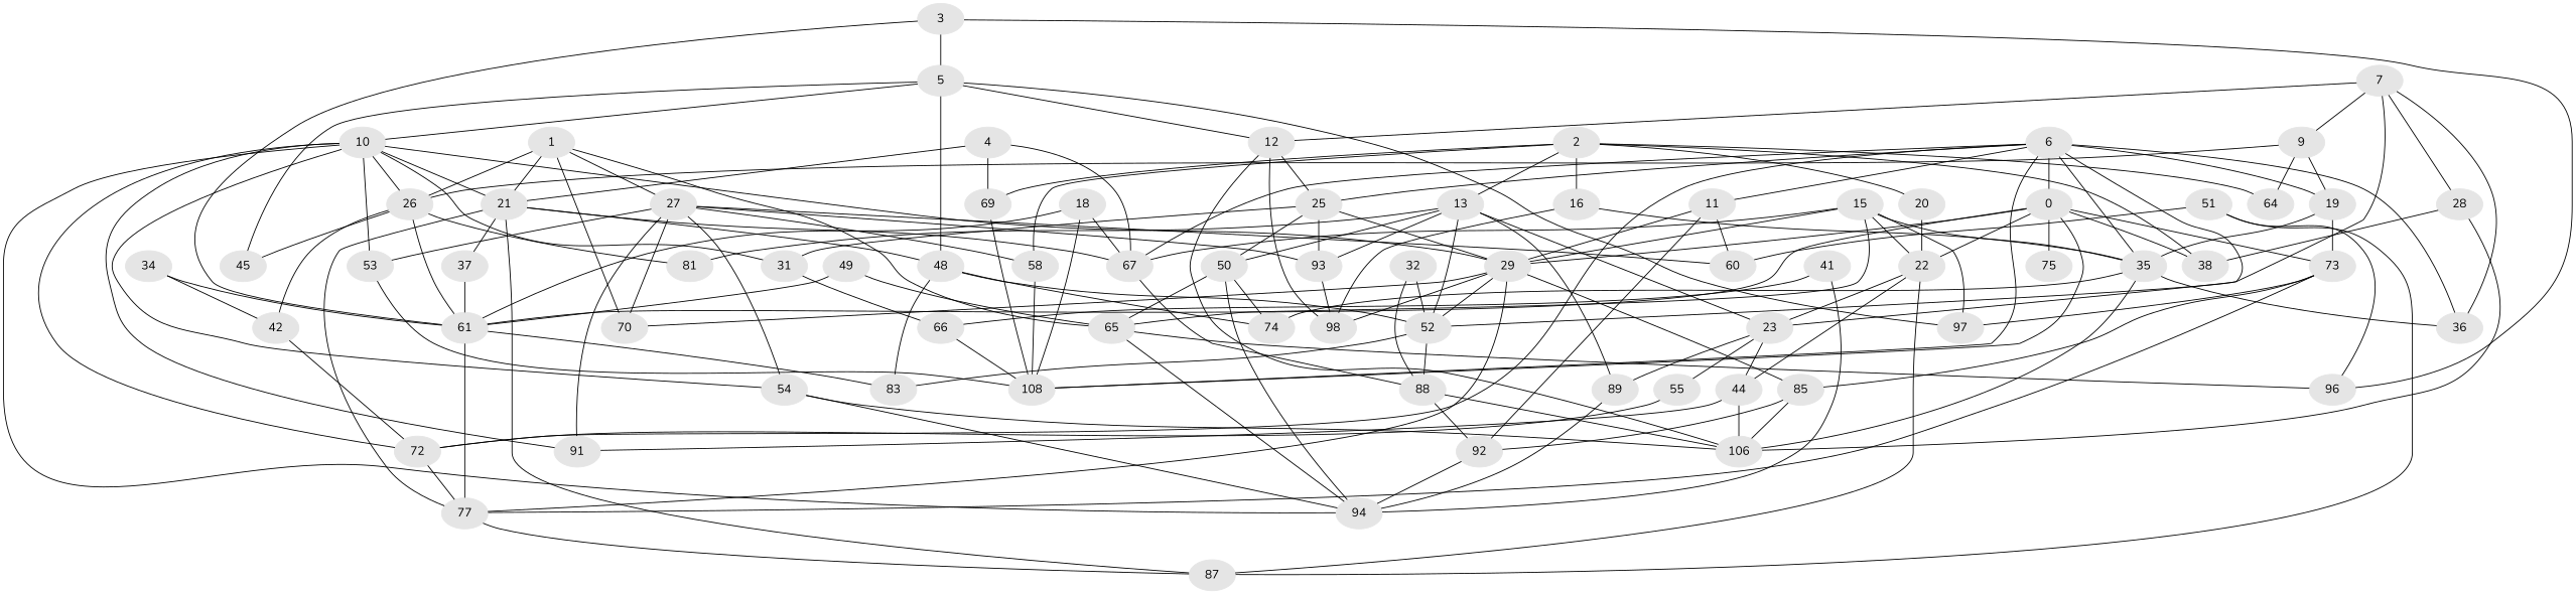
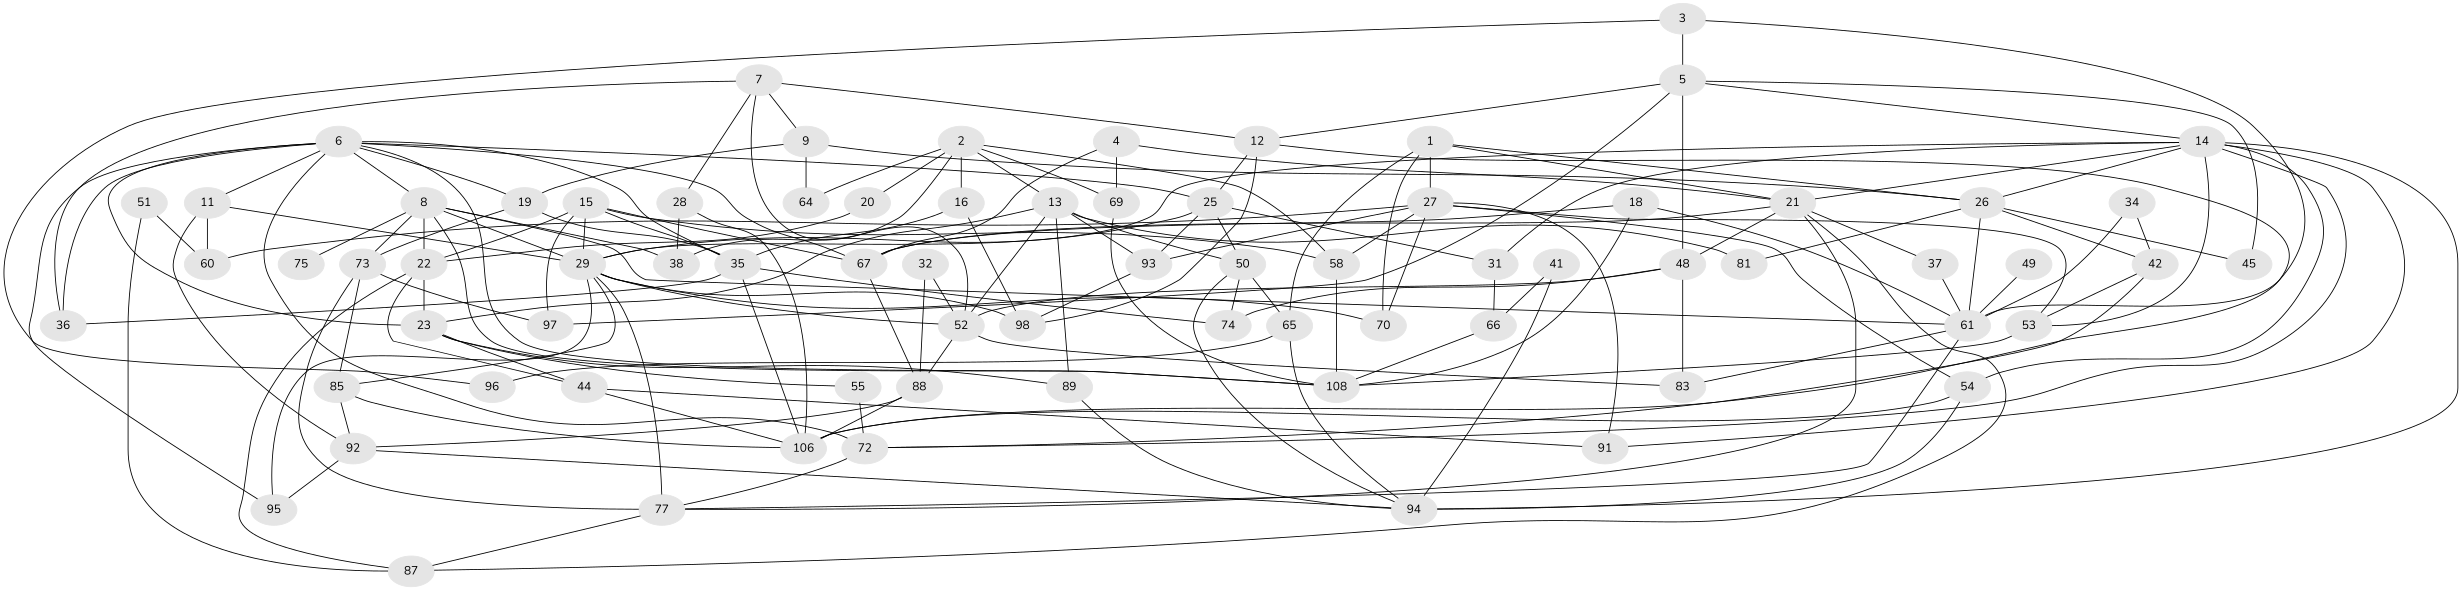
  graph {
    fontname=Nunito
    node [color=gray90 fontname=Nunito style=filled]
    edge [fontname=Nunito]
    21 [super="+101"]
    67 [super="+71"]
    48
    37
    77 [super="+102+100"]
    87
    1
    26
    27
    65 [super="+76"]
    70
    61 [super="+78"]
    45
    81
    42 [super="+99"]
    58
    60
    93
    53
    54
    91
    96
    94
    2 [super="+10"]
    13 [super="+43+47"]
    16
    20
    38
    64
    69
    23 [super="+56+79"]
    52 [super="+82"]
    50
    89
    35 [super="+90"]
    98
    22 [super="+24"]
    108
    3
    5
    12 [super="+57"]
-   14 [super="+59+33+17+39" label=10]
+   14 [super="+59+33+17+39"]
    97
    83
    4
    88
    25 [super="+62"]
    106 [super="+109"]
    72 [super="+84"]
    29 [super="+103+46+107"]
    31 [super="+40"]
    74
    6 [super="+86+105"]
-   8 [super="+104+30" label=0]
+   8 [super="+104+30"]
    11
    19
    36
+   95
    73
    75
    92
    44
    55
    7
    9
    28
    85
    66
    15
    18
    32
    34
    41
    49
    51
    21 -- 67
    21 -- 48
    21 -- 37
    21 -- 77
    21 -- 87
    67 -- 88
    48 -- 52
    48 -- 83
    48 -- 74
    37 -- 61
    77 -- 87
    1 -- 21
    1 -- 26
    1 -- 27
    1 -- 65
    1 -- 70
    26 -- 61
    26 -- 45
    26 -- 81
    26 -- 42
    27 -- 70
    27 -- 58
    27 -- 60
    27 -- 93
    27 -- 53
    27 -- 54
    27 -- 91
    65 -- 96
    65 -- 94
    61 -- 77
    61 -- 83
+   42 -- 53
    42 -- 72
    58 -- 108
    93 -- 98
    53 -- 108
    54 -- 94
    54 -- 106
    2 -- 58
    2 -- 13
    2 -- 16
    2 -- 20
    2 -- 38
    2 -- 64
    2 -- 69
    13 -- 81
    13 -- 93
    13 -- 23
    13 -- 52
    13 -- 50
    13 -- 89
    16 -- 35
    16 -- 98
    20 -- 22
    69 -- 108
    23 -- 89
    23 -- 44
    23 -- 55
    52 -- 83
    52 -- 88
    50 -- 65
    50 -- 94
    50 -- 74
    89 -- 94
    35 -- 106
    35 -- 74
    35 -- 36
    22 -- 87
    22 -- 23 [weight=2]
    22 -- 44
    3 -- 61
    3 -- 96
    3 -- 5
    5 -- 48
    5 -- 45
    5 -- 12
    5 -- 14
    5 -- 97
    12 -- 98
    12 -- 25
    12 -- 106
    14 -- 21
    14 -- 26
    14 -- 53
    14 -- 54
    14 -- 91
    14 -- 94 [weight=2]
    14 -- 72
    14 -- 29
    14 -- 31
    4 -- 21
    4 -- 67
    4 -- 69
    88 -- 106
    88 -- 92
    25 -- 93
    25 -- 50
    25 -- 29
    25 -- 31
    72 -- 77
    29 -- 77 [weight=2]
    29 -- 70
    29 -- 52
    29 -- 98
+   29 -- 95
    29 -- 85
    31 -- 66
    6 -- 67
    6 -- 23 [weight=2]
    6 -- 35
    6 -- 108
    6 -- 25
    6 -- 72
    6 -- 8
    6 -- 11
    6 -- 19
    6 -- 36
+   6 -- 95
    8 -- 61
    8 -- 38
    8 -- 22
    8 -- 108
    8 -- 29
    8 -- 73
    8 -- 75 [weight=2]
    11 -- 60
    11 -- 29
    11 -- 92
    19 -- 35
    19 -- 73
    73 -- 77
    73 -- 97
    73 -- 85
    92 -- 94
+   92 -- 95
    44 -- 91
    44 -- 106
    55 -- 72
    7 -- 52
    7 -- 12
    7 -- 36
    7 -- 9
    7 -- 28
    9 -- 26
    9 -- 64
    9 -- 19
    28 -- 38
    28 -- 106
    85 -- 106
    85 -- 92
    66 -- 108
    15 -- 67
-   15 -- 65
+   15 -- 58
    15 -- 35
    15 -- 22
    15 -- 97
    15 -- 29 [weight=2]
    18 -- 67
    18 -- 61
    18 -- 108
    32 -- 52
    32 -- 88
    34 -- 61
    34 -- 42
    41 -- 94
    41 -- 66
-   49 -- 65
    49 -- 61 [weight=2]
    51 -- 87
    51 -- 60
-   51 -- 96
  }
